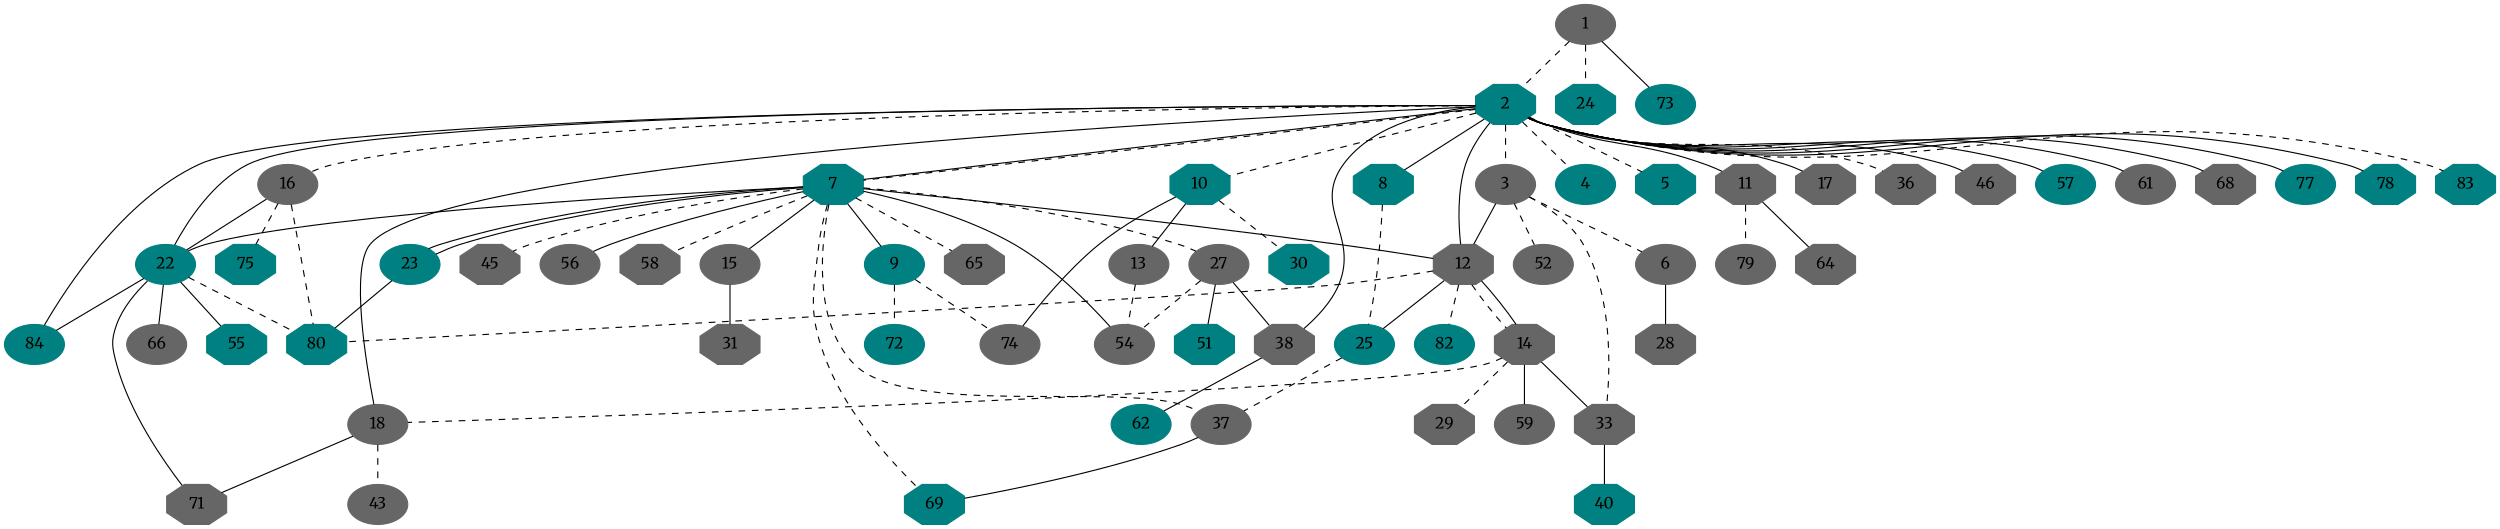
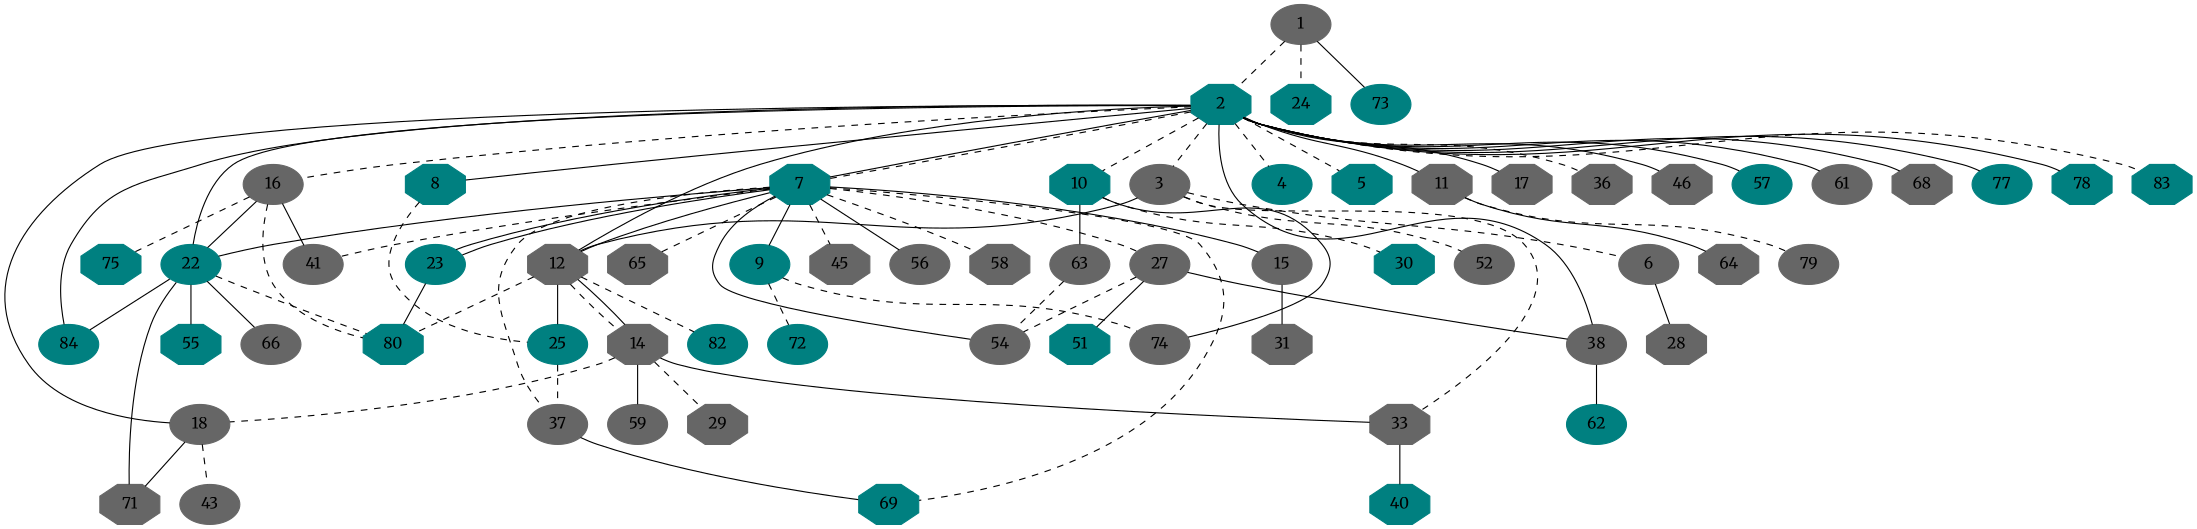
  graph {
    fontname=Merriweather
    node [color=gray40 fontname=Merriweather shape=octagon style=filled]
    edge [fontname=Merriweather style=solid]
    1 [shape=ellipse super="+81"]
    2 [color=teal super="+47"]
    24 [color=teal]
    73 [color=teal shape=ellipse]
    3 [shape=ellipse super="+42"]
    4 [color=teal shape=ellipse]
    5 [color=teal super="+34"]
    7 [color=teal super="+19"]
    8 [color=teal]
    10 [color=teal super="+50"]
    11 [super="+32"]
    12 [super="+76"]
    16 [shape=ellipse super="+20"]
    17
    18 [shape=ellipse super="+39"]
    22 [color=teal shape=ellipse super="+49"]
    36 [super="+44"]
-   38 [super="+67"]
+   38 [shape=ellipse super="+67"]
    46
    57 [color=teal shape=ellipse]
    61 [shape=ellipse]
    68
    77 [color=teal shape=ellipse]
    78 [color=teal]
    83 [color=teal]
    84 [color=teal shape=ellipse]
    6 [shape=ellipse super="+70"]
    33
    n29 [label=52 shape=ellipse super="+60"]
    9 [color=teal shape=ellipse]
    15 [shape=ellipse super="+21"]
    23 [color=teal shape=ellipse]
    27 [shape=ellipse]
    37 [shape=ellipse super="+48"]
+   41 [shape=ellipse]
    45
    54 [shape=ellipse]
    56 [shape=ellipse]
    58
    65
    69 [color=teal]
    25 [color=teal shape=ellipse super="+26"]
    74 [shape=ellipse]
-   13 [shape=ellipse]
+   13 [shape=ellipse label=63]
    30 [color=teal super="+63"]
    64
    79 [shape=ellipse]
    14 [super="+35"]
    80 [color=teal]
    82 [color=teal shape=ellipse]
    75 [color=teal]
    43 [shape=ellipse]
    71
    55 [color=teal]
    66 [shape=ellipse]
    62 [color=teal shape=ellipse]
    28
    40 [color=teal super="+52"]
    72 [color=teal shape=ellipse]
    31
    51 [color=teal]
    29
    59 [shape=ellipse]
    1 -- 2 [style=dashed]
    1 -- 24 [style=dashed]
    1 -- 73
    2 -- 3 [style=dashed]
    2 -- 4 [style=dashed]
    2 -- 5 [style=dashed]
    2 -- 7 [weight=2]
    2 -- 7 [style=dashed]
    2 -- 8
    2 -- 10 [style=dashed]
    2 -- 11
    2 -- 12
    2 -- 16 [style=dashed weight=2]
    2 -- 17
    2 -- 18
    2 -- 22
    2 -- 36 [style=dashed]
    2 -- 38
    2 -- 46
    2 -- 57
    2 -- 61
    2 -- 68
    2 -- 77
    2 -- 78
    2 -- 83 [style=dashed]
    2 -- 84
    3 -- 12
    3 -- 6 [style=dashed]
    3 -- 33 [style=dashed]
    3 -- n29 [style=dashed]
    7 -- 12
    7 -- 22
    7 -- 9
    7 -- 15
    7 -- 23
    7 -- 23
    7 -- 27 [style=dashed]
    7 -- 37 [style=dashed]
+   7 -- 41 [style=dashed]
    7 -- 45 [style=dashed]
    7 -- 54
    7 -- 56
    7 -- 58 [style=dashed]
    7 -- 65 [style=dashed]
    7 -- 69 [style=dashed]
    8 -- 25 [style=dashed]
    10 -- 74
    10 -- 13
    10 -- 30 [style=dashed]
    11 -- 64
    11 -- 79 [style=dashed]
    12 -- 25
    12 -- 14 [style=dashed]
    12 -- 14
    12 -- 80 [style=dashed]
    12 -- 82 [style=dashed]
    16 -- 22
+   16 -- 41
    16 -- 80 [style=dashed]
    16 -- 75 [style=dashed]
    18 -- 43 [style=dashed]
    18 -- 71
    22 -- 84
    22 -- 80 [style=dashed]
    22 -- 71
    22 -- 55
    22 -- 66
    38 -- 62
    6 -- 28
    33 -- 40
    9 -- 74 [style=dashed]
    9 -- 72 [style=dashed]
    15 -- 31
    23 -- 80
    27 -- 38
    27 -- 54 [style=dashed]
    27 -- 51
    37 -- 69
    25 -- 37 [style=dashed]
    13 -- 54 [style=dashed]
    14 -- 18 [style=dashed]
    14 -- 33
    14 -- 29 [style=dashed]
    14 -- 59
  }
